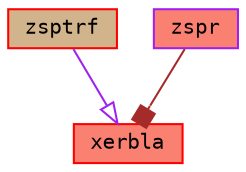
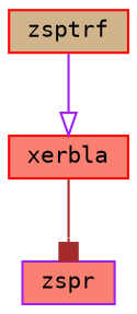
  digraph {
    fontname="DejaVu Sans Mono"
    rankdir=TB
    node [color=red fillcolor=salmon fontname="DejaVu Sans Mono" fontsize=10 shape=record style=filled]
    edge [fontname="DejaVu Sans Mono" fontsize=10 labelfontname=Helvetica labelfontsize=10 style=solid]
    n1 [fillcolor=tan fontcolor=black height=0.2 label=zsptrf width=0.4]
    n2 [height=0.2 label=xerbla width=0.4]
    n3 [color=purple height=0.2 label=zspr width=0.4]
    n1 -> n2 [arrowhead=onormal color=purple]
-   n3 -> n2 [arrowhead=box color=brown]
+   n2 -> n3 [arrowhead=box color=brown]
  }
